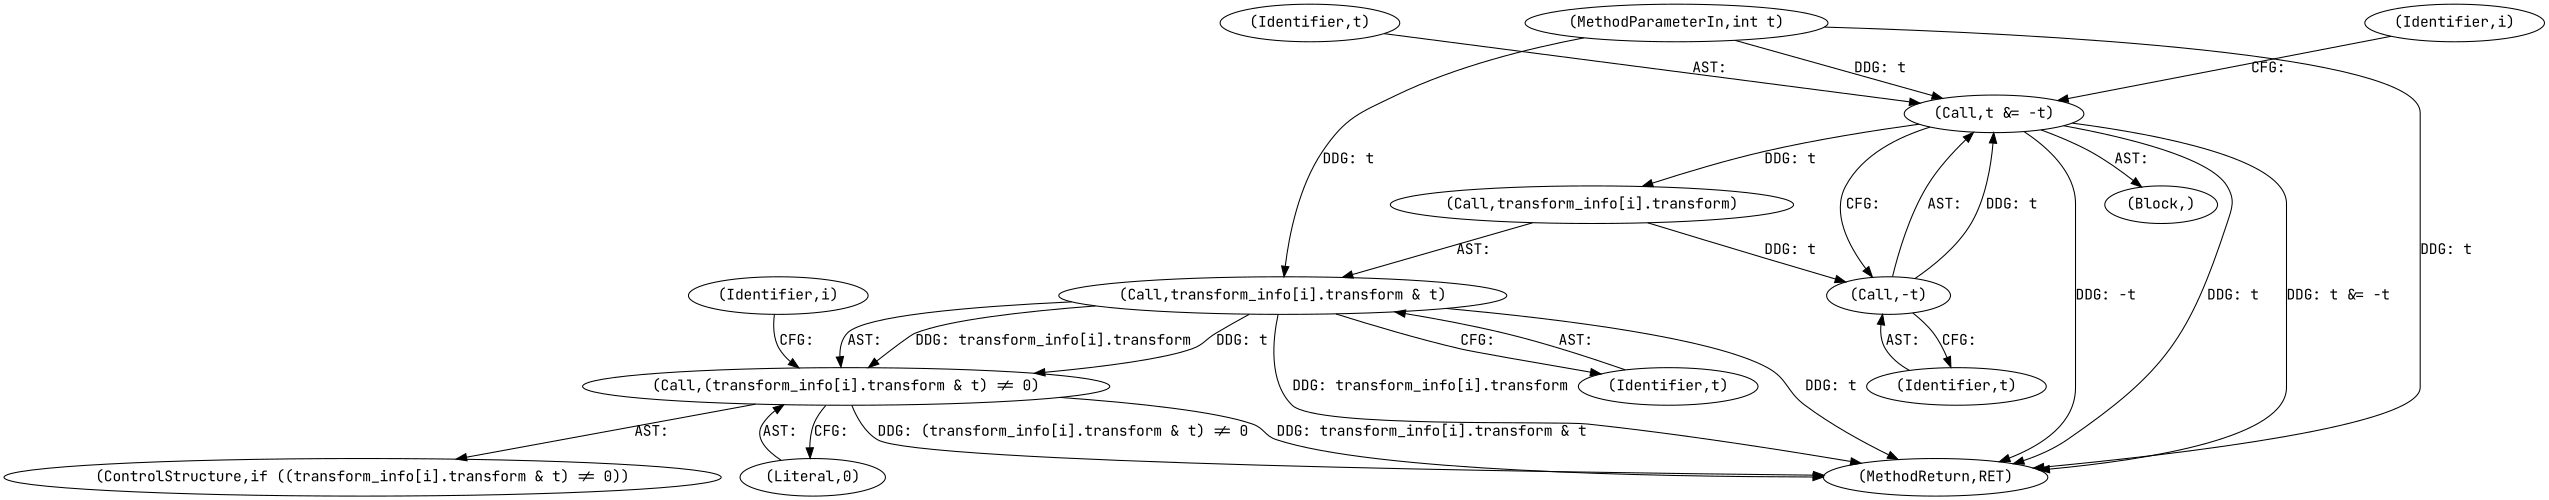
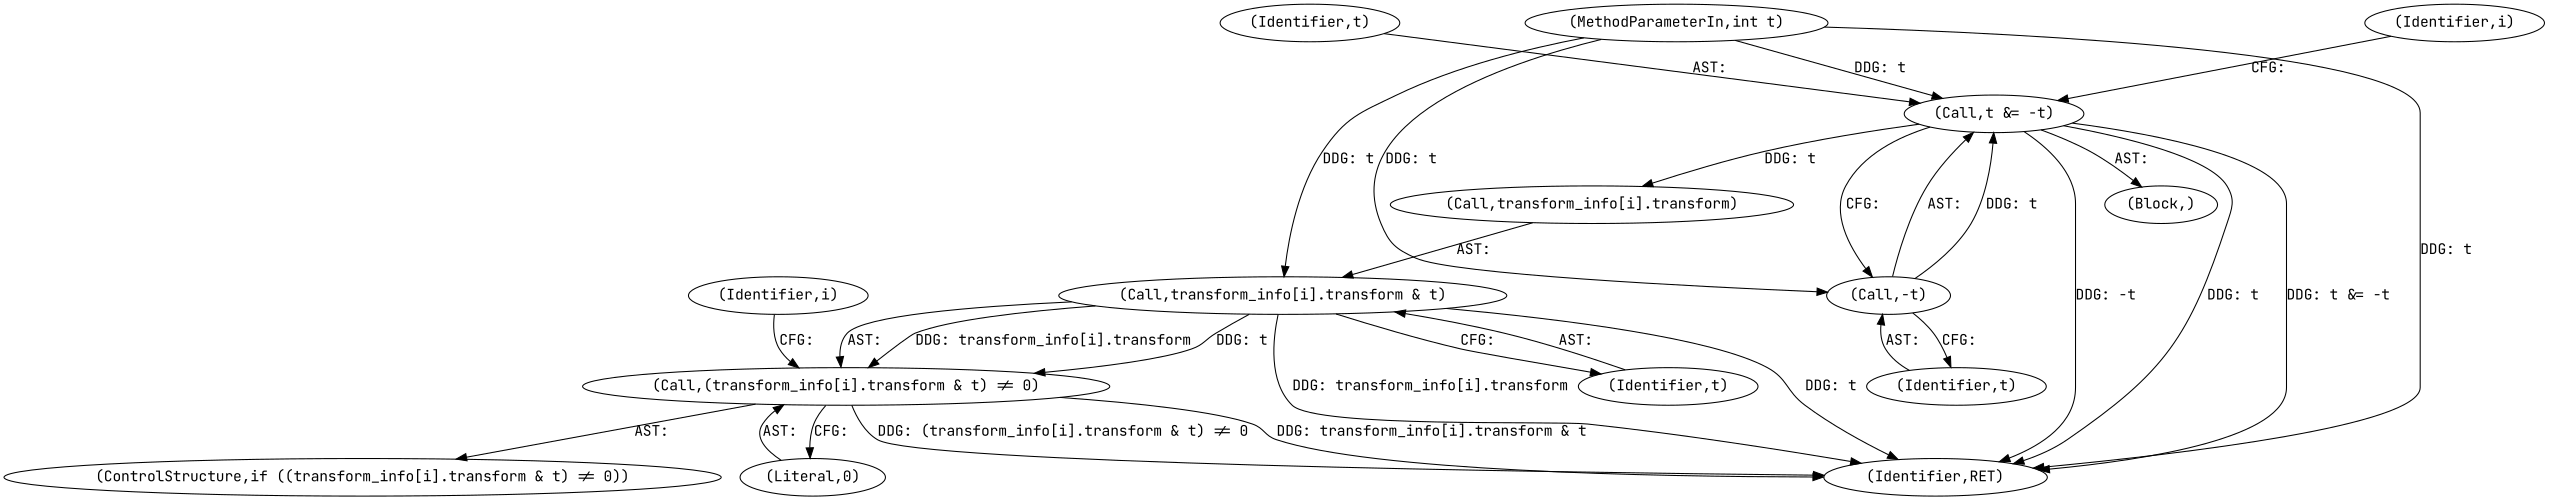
  digraph {
    fontname="JetBrains Mono"
    node [fontname="JetBrains Mono"]
    edge [fontname="JetBrains Mono"]
    n1 [label="(Call,transform_info[i].transform & t)"]
    n2 [label="(Call,(transform_info[i].transform & t) != 0)"]
    n3 [label="(Identifier,t)"]
-   n4 [label="(MethodReturn,RET)"]
+   n4 [label="(Identifier,RET)"]
    n5 [label="(ControlStructure,if ((transform_info[i].transform & t) != 0))"]
    n6 [label="(Literal,0)"]
    n7 [label="(Call,t &= -t)"]
    n8 [label="(Call,-t)"]
    n9 [label="(Block,)"]
    n10 [label="(Call,transform_info[i].transform)"]
    n11 [label="(Identifier,t)"]
    n12 [label="(MethodParameterIn,int t)"]
    n13 [label="(Identifier,t)"]
    n14 [label="(Identifier,i)"]
    n15 [label="(Identifier,i)"]
    n1 -> n2 [label="AST: "]
    n1 -> n2 [label="DDG: transform_info[i].transform"]
    n1 -> n2 [label="DDG: t"]
    n1 -> n3 [label="CFG: "]
    n1 -> n4 [label="DDG: transform_info[i].transform"]
    n1 -> n4 [label="DDG: t"]
    n2 -> n4 [label="DDG: transform_info[i].transform & t"]
    n2 -> n4 [label="DDG: (transform_info[i].transform & t) != 0"]
    n2 -> n5 [label="AST: "]
    n2 -> n6 [label="CFG: "]
    n3 -> n1 [label="AST: "]
    n6 -> n2 [label="AST: "]
    n7 -> n4 [label="DDG: -t"]
    n7 -> n4 [label="DDG: t"]
    n7 -> n4 [label="DDG: t &= -t"]
    n7 -> n8 [label="CFG: "]
    n7 -> n9 [label="AST: "]
    n7 -> n10 [label="DDG: t"]
    n8 -> n7 [label="AST: "]
    n8 -> n7 [label="DDG: t"]
    n8 -> n11 [label="CFG: "]
    n10 -> n1 [label="AST: "]
    n11 -> n8 [label="AST: "]
    n12 -> n1 [label="DDG: t"]
    n12 -> n4 [label="DDG: t"]
    n12 -> n7 [label="DDG: t"]
-   n10 -> n8 [label="DDG: t"]
+   n12 -> n8 [label="DDG: t"]
    n13 -> n7 [label="AST: "]
    n14 -> n7 [label="CFG: "]
    n15 -> n2 [label="CFG: "]
  }
